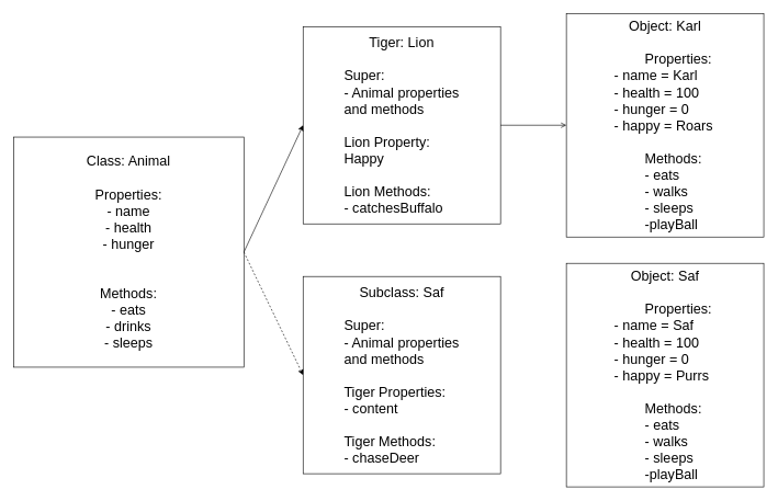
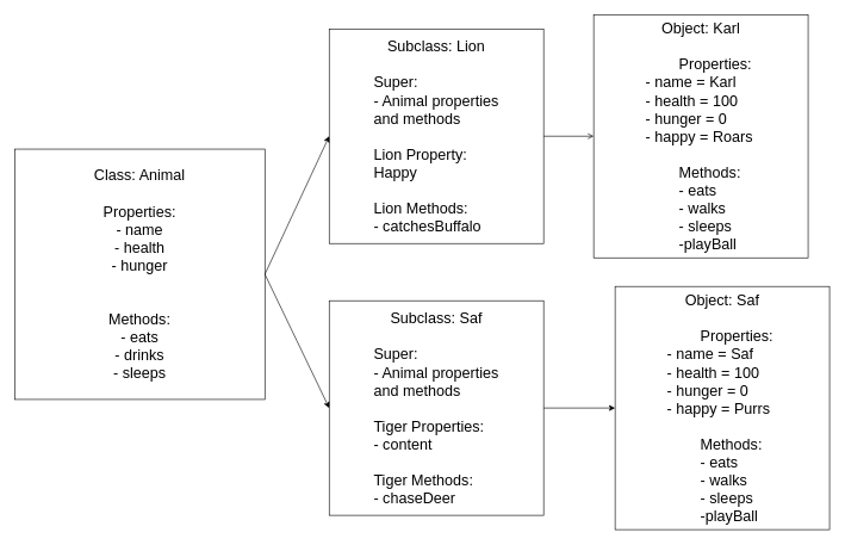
  <mxCell id="0" />
  <mxCell id="1" parent="0" />
  <mxCell id="2" style="rounded=1;orthogonalLoop=1;jettySize=auto;html=1;exitX=1;exitY=0.5;exitDx=0;exitDy=0;entryX=0;entryY=0.5;entryDx=0;entryDy=0;fontSize=21;" parent="1" source="4" target="6" edge="1"><mxGeometry relative="1" as="geometry" /></mxCell>
- <mxCell id="3" style="edgeStyle=none;rounded=1;orthogonalLoop=1;jettySize=auto;html=1;exitX=1;exitY=0.5;exitDx=0;exitDy=0;entryX=0;entryY=0.5;entryDx=0;entryDy=0;fontSize=21;dashed=1;" parent="1" source="4" target="8" edge="1"><mxGeometry relative="1" as="geometry" /></mxCell>
+ <mxCell id="3" style="edgeStyle=none;rounded=1;orthogonalLoop=1;jettySize=auto;html=1;exitX=1;exitY=0.5;exitDx=0;exitDy=0;entryX=0;entryY=0.5;entryDx=0;entryDy=0;fontSize=21;" parent="1" source="4" target="8" edge="1"><mxGeometry relative="1" as="geometry" /></mxCell>
  <mxCell id="4" value="&lt;font style=&quot;font-size: 21px;&quot;&gt;Class: Animal&lt;br&gt;&lt;br&gt;Properties:&lt;br&gt;- name&lt;br&gt;- health&lt;br&gt;- hunger&lt;br&gt;&lt;br&gt;&lt;br&gt;Methods:&lt;br&gt;- eats&lt;br&gt;- drinks&lt;br&gt;- sleeps&lt;/font&gt;" style="text;html=1;strokeColor=default;fillColor=none;align=center;verticalAlign=middle;whiteSpace=wrap;rounded=0;" parent="1" vertex="1"><mxGeometry y="208" width="350" height="350" as="geometry" x="20" /></mxCell>
  <mxCell id="5" style="edgeStyle=none;rounded=1;orthogonalLoop=1;jettySize=auto;html=1;exitX=1;exitY=0.5;exitDx=0;exitDy=0;entryX=0;entryY=0.5;entryDx=0;entryDy=0;fontSize=21;endArrow=open;" parent="1" source="6" target="9" edge="1"><mxGeometry relative="1" as="geometry" /></mxCell>
- <mxCell id="6" value="Tiger: Lion&lt;br&gt;&lt;br&gt;&lt;div style=&quot;text-align: left;&quot;&gt;&lt;span style=&quot;background-color: initial;&quot;&gt;Super:&lt;/span&gt;&lt;/div&gt;&lt;div style=&quot;text-align: left;&quot;&gt;&lt;span style=&quot;background-color: initial;&quot;&gt;- Animal properties&lt;/span&gt;&lt;/div&gt;&lt;div style=&quot;text-align: left;&quot;&gt;&lt;span style=&quot;background-color: initial;&quot;&gt;and methods&lt;/span&gt;&lt;/div&gt;&lt;div style=&quot;text-align: left;&quot;&gt;&lt;br&gt;&lt;/div&gt;&lt;div style=&quot;text-align: left;&quot;&gt;&lt;span style=&quot;background-color: initial;&quot;&gt;Lion Property:&lt;/span&gt;&lt;/div&gt;&lt;div style=&quot;text-align: left;&quot;&gt;&lt;span style=&quot;background-color: initial;&quot;&gt;Happy&amp;nbsp;&lt;/span&gt;&lt;/div&gt;&lt;div style=&quot;text-align: left;&quot;&gt;&lt;br&gt;&lt;/div&gt;&lt;div style=&quot;text-align: left;&quot;&gt;&lt;span style=&quot;background-color: initial;&quot;&gt;Lion Methods:&lt;/span&gt;&lt;/div&gt;&lt;div style=&quot;text-align: left;&quot;&gt;&lt;span style=&quot;background-color: initial;&quot;&gt;- catchesBuffalo&amp;nbsp;&lt;/span&gt;&lt;/div&gt;" style="text;html=1;strokeColor=default;fillColor=none;align=center;verticalAlign=middle;whiteSpace=wrap;rounded=0;fontSize=21;" parent="1" vertex="1"><mxGeometry x="460" y="40" width="300" height="300" as="geometry" /></mxCell>
+ <mxCell id="6" value="Subclass: Lion&lt;br&gt;&lt;br&gt;&lt;div style=&quot;text-align: left;&quot;&gt;&lt;span style=&quot;background-color: initial;&quot;&gt;Super:&lt;/span&gt;&lt;/div&gt;&lt;div style=&quot;text-align: left;&quot;&gt;&lt;span style=&quot;background-color: initial;&quot;&gt;- Animal properties&lt;/span&gt;&lt;/div&gt;&lt;div style=&quot;text-align: left;&quot;&gt;&lt;span style=&quot;background-color: initial;&quot;&gt;and methods&lt;/span&gt;&lt;/div&gt;&lt;div style=&quot;text-align: left;&quot;&gt;&lt;br&gt;&lt;/div&gt;&lt;div style=&quot;text-align: left;&quot;&gt;&lt;span style=&quot;background-color: initial;&quot;&gt;Lion Property:&lt;/span&gt;&lt;/div&gt;&lt;div style=&quot;text-align: left;&quot;&gt;&lt;span style=&quot;background-color: initial;&quot;&gt;Happy&amp;nbsp;&lt;/span&gt;&lt;/div&gt;&lt;div style=&quot;text-align: left;&quot;&gt;&lt;br&gt;&lt;/div&gt;&lt;div style=&quot;text-align: left;&quot;&gt;&lt;span style=&quot;background-color: initial;&quot;&gt;Lion Methods:&lt;/span&gt;&lt;/div&gt;&lt;div style=&quot;text-align: left;&quot;&gt;&lt;span style=&quot;background-color: initial;&quot;&gt;- catchesBuffalo&amp;nbsp;&lt;/span&gt;&lt;/div&gt;" style="text;html=1;strokeColor=default;fillColor=none;align=center;verticalAlign=middle;whiteSpace=wrap;rounded=0;fontSize=21;" parent="1" vertex="1"><mxGeometry x="460" y="40" width="300" height="300" as="geometry" /></mxCell>
+ <mxCell id="7" style="edgeStyle=none;rounded=1;orthogonalLoop=1;jettySize=auto;html=1;exitX=1;exitY=0.5;exitDx=0;exitDy=0;entryX=0;entryY=0.5;entryDx=0;entryDy=0;fontSize=21;" parent="1" source="8" target="10" edge="1"><mxGeometry relative="1" as="geometry" /></mxCell>
  <mxCell id="8" value="&lt;span style=&quot;&quot;&gt;Subclass: Saf&lt;/span&gt;&lt;br style=&quot;&quot;&gt;&lt;br style=&quot;&quot;&gt;&lt;div style=&quot;text-align: left;&quot;&gt;&lt;span style=&quot;background-color: initial;&quot;&gt;Super:&lt;/span&gt;&lt;/div&gt;&lt;span style=&quot;&quot;&gt;&lt;div style=&quot;text-align: left;&quot;&gt;&lt;span style=&quot;background-color: initial;&quot;&gt;- Animal properties&lt;/span&gt;&lt;/div&gt;&lt;/span&gt;&lt;span style=&quot;&quot;&gt;&lt;div style=&quot;text-align: left;&quot;&gt;&lt;span style=&quot;background-color: initial;&quot;&gt;and methods&lt;/span&gt;&lt;/div&gt;&lt;/span&gt;&lt;div style=&quot;text-align: left;&quot;&gt;&lt;br&gt;&lt;/div&gt;&lt;span style=&quot;&quot;&gt;&lt;div style=&quot;text-align: left;&quot;&gt;&lt;span style=&quot;background-color: initial;&quot;&gt;Tiger Properties:&lt;/span&gt;&lt;/div&gt;&lt;/span&gt;&lt;span style=&quot;&quot;&gt;&lt;div style=&quot;text-align: left;&quot;&gt;&lt;span style=&quot;background-color: initial;&quot;&gt;- content&lt;/span&gt;&lt;/div&gt;&lt;/span&gt;&lt;div style=&quot;text-align: left;&quot;&gt;&lt;br&gt;&lt;/div&gt;&lt;span style=&quot;&quot;&gt;&lt;div style=&quot;text-align: left;&quot;&gt;&lt;span style=&quot;background-color: initial;&quot;&gt;Tiger Methods:&lt;/span&gt;&lt;/div&gt;&lt;/span&gt;&lt;span style=&quot;&quot;&gt;&lt;div style=&quot;text-align: left;&quot;&gt;&lt;span style=&quot;background-color: initial;&quot;&gt;- chaseDeer&lt;/span&gt;&lt;/div&gt;&lt;/span&gt;" style="text;html=1;strokeColor=default;fillColor=none;align=center;verticalAlign=middle;whiteSpace=wrap;rounded=0;fontSize=21;" parent="1" vertex="1"><mxGeometry x="460" y="420" width="300" height="300" as="geometry" /></mxCell>
- <mxCell id="9" value="Object: Karl&lt;br&gt;&lt;br&gt;&lt;div style=&quot;text-align: left;&quot;&gt;&lt;span style=&quot;white-space: pre;&quot;&gt;&#09;&lt;/span&gt;Properties:&amp;nbsp;&lt;/div&gt;&lt;div style=&quot;text-align: left;&quot;&gt;- name = Karl&amp;nbsp;&lt;/div&gt;&lt;div style=&quot;text-align: left;&quot;&gt;- health = 100&amp;nbsp;&lt;/div&gt;&lt;div style=&quot;text-align: left;&quot;&gt;- hunger = 0&amp;nbsp;&lt;/div&gt;&lt;div style=&quot;text-align: left;&quot;&gt;- happy = Roars&lt;br&gt;&lt;/div&gt;&lt;div style=&quot;text-align: left;&quot;&gt;&lt;br&gt;&lt;/div&gt;&lt;div style=&quot;text-align: left;&quot;&gt;&lt;span style=&quot;white-space: pre;&quot;&gt;&#09;&lt;/span&gt;Methods:&amp;nbsp;&lt;/div&gt;&lt;div style=&quot;text-align: left;&quot;&gt;&lt;span style=&quot;white-space: pre;&quot;&gt;&#09;&lt;/span&gt;- eats&amp;nbsp;&lt;/div&gt;&lt;div style=&quot;text-align: left;&quot;&gt;&lt;span style=&quot;white-space: pre;&quot;&gt;&#09;&lt;/span&gt;- walks&amp;nbsp;&lt;/div&gt;&lt;div style=&quot;text-align: left;&quot;&gt;&lt;span style=&quot;white-space: pre;&quot;&gt;&#09;&lt;/span&gt;- sleeps&amp;nbsp;&lt;/div&gt;&lt;div style=&quot;text-align: left;&quot;&gt;&lt;span style=&quot;white-space: pre;&quot;&gt;&#09;&lt;/span&gt;-playBall&lt;br&gt;&lt;/div&gt;" style="text;html=1;strokeColor=default;fillColor=none;align=center;verticalAlign=middle;whiteSpace=wrap;rounded=0;fontSize=21;" parent="1" vertex="1"><mxGeometry x="860" y="20" width="300" height="340" as="geometry" /></mxCell>
+ <mxCell id="9" value="Object: Karl&lt;br&gt;&lt;br&gt;&lt;div style=&quot;text-align: left;&quot;&gt;&lt;span style=&quot;white-space: pre;&quot;&gt;&#09;&lt;/span&gt;Properties:&amp;nbsp;&lt;/div&gt;&lt;div style=&quot;text-align: left;&quot;&gt;- name = Karl&amp;nbsp;&lt;/div&gt;&lt;div style=&quot;text-align: left;&quot;&gt;- health = 100&amp;nbsp;&lt;/div&gt;&lt;div style=&quot;text-align: left;&quot;&gt;- hunger = 0&amp;nbsp;&lt;/div&gt;&lt;div style=&quot;text-align: left;&quot;&gt;- happy = Roars&lt;br&gt;&lt;/div&gt;&lt;div style=&quot;text-align: left;&quot;&gt;&lt;br&gt;&lt;/div&gt;&lt;div style=&quot;text-align: left;&quot;&gt;&lt;span style=&quot;white-space: pre;&quot;&gt;&#09;&lt;/span&gt;Methods:&amp;nbsp;&lt;/div&gt;&lt;div style=&quot;text-align: left;&quot;&gt;&lt;span style=&quot;white-space: pre;&quot;&gt;&#09;&lt;/span&gt;- eats&amp;nbsp;&lt;/div&gt;&lt;div style=&quot;text-align: left;&quot;&gt;&lt;span style=&quot;white-space: pre;&quot;&gt;&#09;&lt;/span&gt;- walks&amp;nbsp;&lt;/div&gt;&lt;div style=&quot;text-align: left;&quot;&gt;&lt;span style=&quot;white-space: pre;&quot;&gt;&#09;&lt;/span&gt;- sleeps&amp;nbsp;&lt;/div&gt;&lt;div style=&quot;text-align: left;&quot;&gt;&lt;span style=&quot;white-space: pre;&quot;&gt;&#09;&lt;/span&gt;-playBall&lt;br&gt;&lt;/div&gt;" style="text;html=1;strokeColor=default;fillColor=none;align=center;verticalAlign=middle;whiteSpace=wrap;rounded=0;fontSize=21;" parent="1" vertex="1"><mxGeometry x="830" y="20" width="300" height="340" as="geometry" /></mxCell>
  <mxCell id="10" value="Object: Saf&lt;br&gt;&lt;br&gt;&lt;div style=&quot;text-align: left;&quot;&gt;&lt;span style=&quot;white-space: pre;&quot;&gt;&#09;&lt;/span&gt;Properties:&amp;nbsp;&lt;/div&gt;&lt;div style=&quot;text-align: left;&quot;&gt;- name = Saf&amp;nbsp;&lt;/div&gt;&lt;div style=&quot;text-align: left;&quot;&gt;- health = 100&amp;nbsp;&lt;/div&gt;&lt;div style=&quot;text-align: left;&quot;&gt;- hunger = 0&amp;nbsp;&lt;/div&gt;&lt;div style=&quot;text-align: left;&quot;&gt;- happy = Purrs&lt;br&gt;&lt;/div&gt;&lt;div style=&quot;text-align: left;&quot;&gt;&lt;br&gt;&lt;/div&gt;&lt;div style=&quot;text-align: left;&quot;&gt;&lt;span style=&quot;white-space: pre;&quot;&gt;&#09;&lt;/span&gt;Methods:&amp;nbsp;&lt;/div&gt;&lt;div style=&quot;text-align: left;&quot;&gt;&lt;span style=&quot;white-space: pre;&quot;&gt;&#09;&lt;/span&gt;- eats&amp;nbsp;&lt;/div&gt;&lt;div style=&quot;text-align: left;&quot;&gt;&lt;span style=&quot;white-space: pre;&quot;&gt;&#09;&lt;/span&gt;- walks&amp;nbsp;&lt;/div&gt;&lt;div style=&quot;text-align: left;&quot;&gt;&lt;span style=&quot;white-space: pre;&quot;&gt;&#09;&lt;/span&gt;- sleeps&amp;nbsp;&lt;/div&gt;&lt;div style=&quot;text-align: left;&quot;&gt;&lt;span style=&quot;white-space: pre;&quot;&gt;&#09;&lt;/span&gt;-playBall&lt;br&gt;&lt;/div&gt;" style="text;html=1;strokeColor=default;fillColor=none;align=center;verticalAlign=middle;whiteSpace=wrap;rounded=0;fontSize=21;" parent="1" vertex="1"><mxGeometry x="860" y="400" width="300" height="340" as="geometry" /></mxCell>
